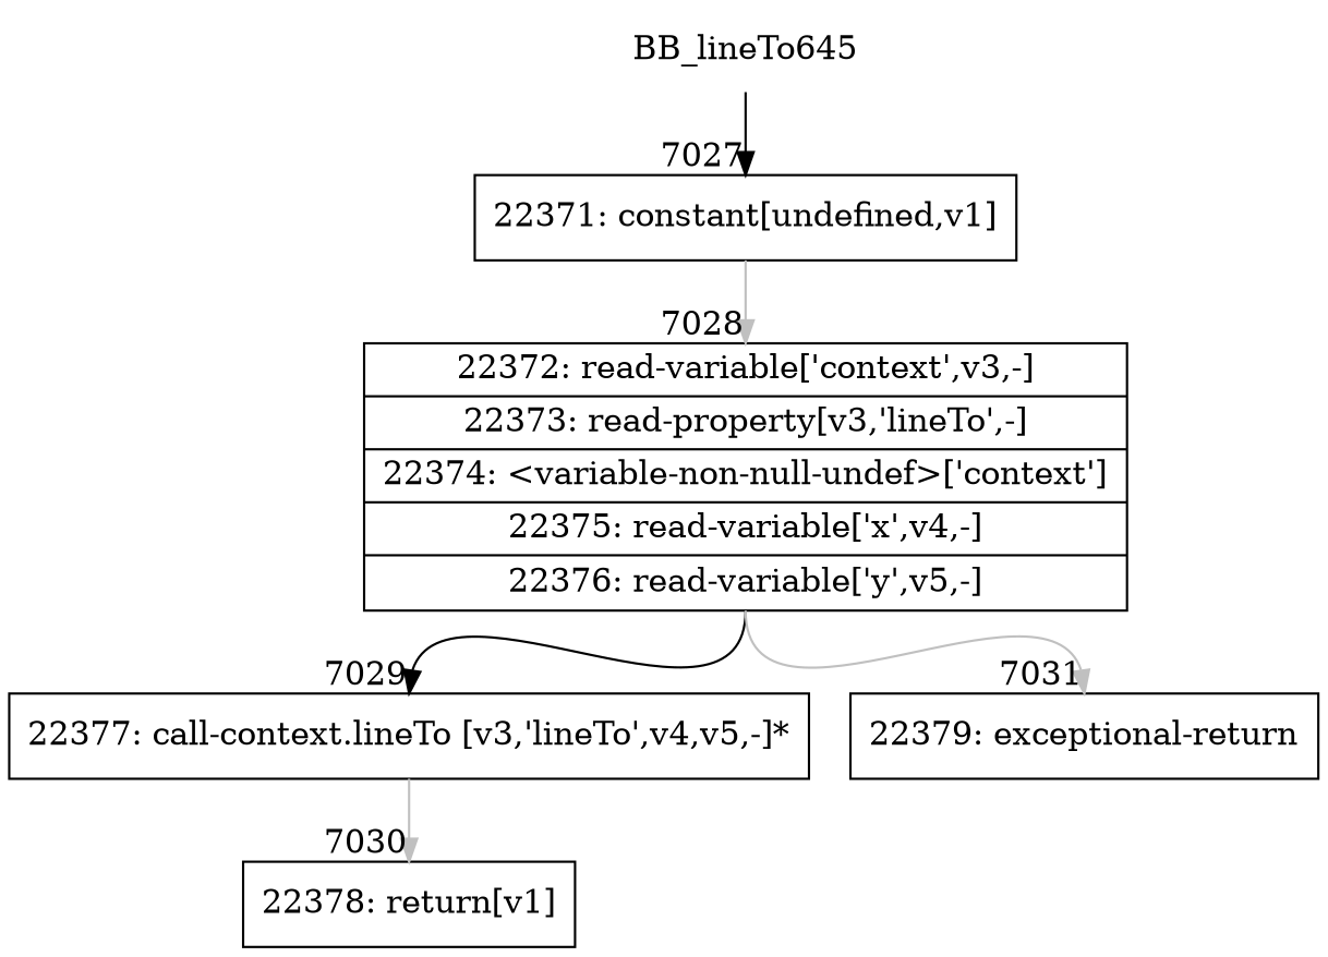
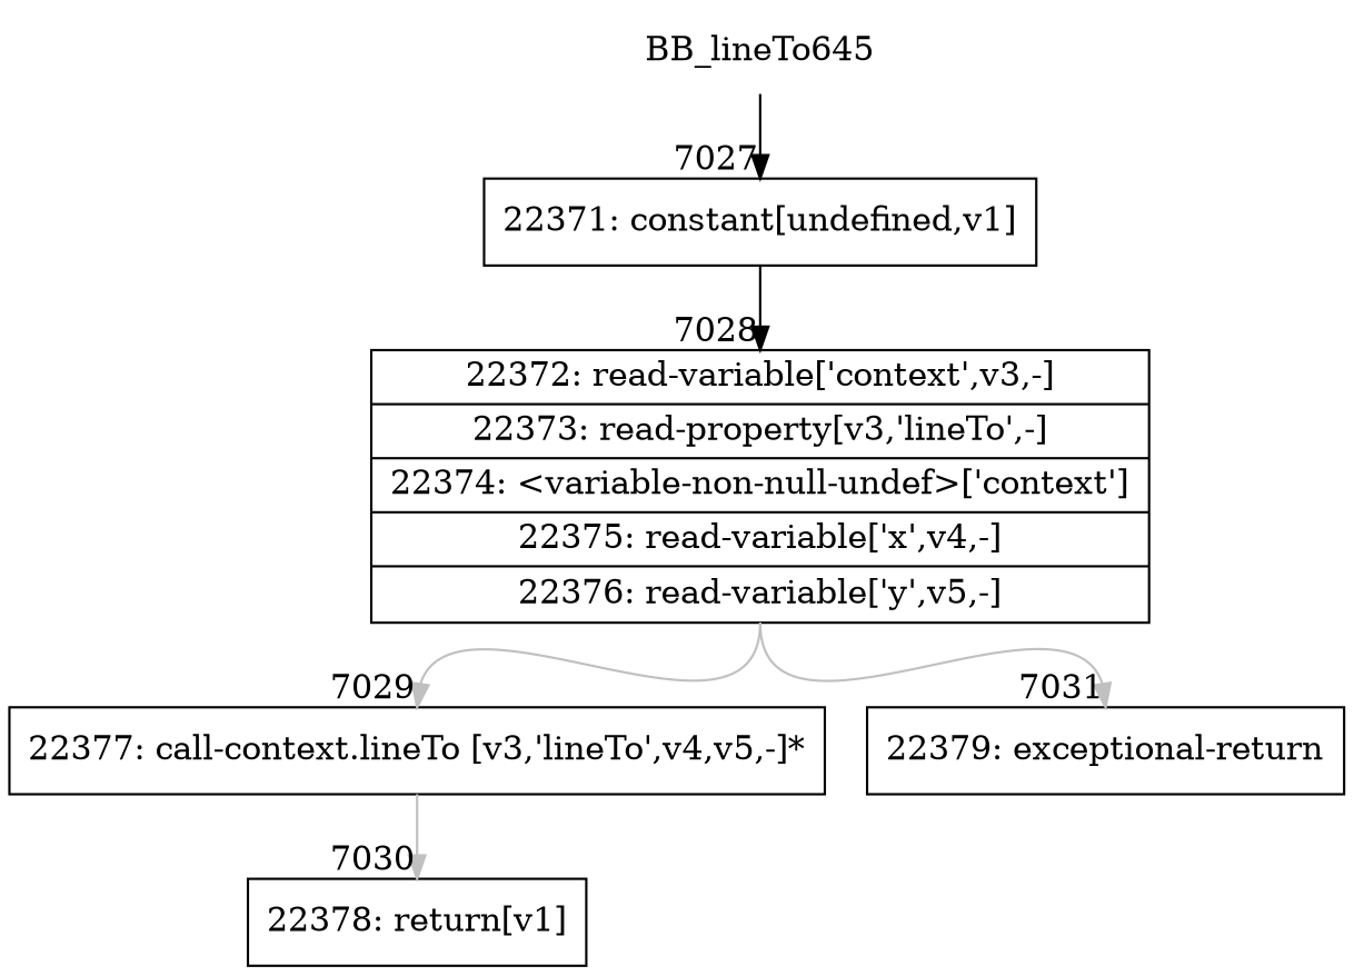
  digraph {
    rankdir=TD
    node [shape=record]
    edge [headport=n tailport=s]
    n1 [label=BB_lineTo645 shape=none]
    n2 [label="{22371: constant[undefined,v1]}"]
    n3 [label="{22372: read-variable['context',v3,-]|22373: read-property[v3,'lineTo',-]|22374: \<variable-non-null-undef\>['context']|22375: read-variable['x',v4,-]|22376: read-variable['y',v5,-]}"]
    n4 [label="{22377: call-context.lineTo [v3,'lineTo',v4,v5,-]*}"]
    n5 [label="{22379: exceptional-return}"]
    n6 [label="{22378: return[v1]}"]
    n1 -> n2 [headlabel="    7027"]
-   n2 -> n3 [headlabel="      7028" color=gray]
-   n3 -> n4 [headlabel="      7029"]
+   n2 -> n3 [headlabel="      7028"]
+   n3 -> n4 [headlabel="      7029" color=gray]
    n3 -> n5 [color=gray headlabel="      7031"]
    n4 -> n6 [color=gray headlabel="      7030"]
  }
